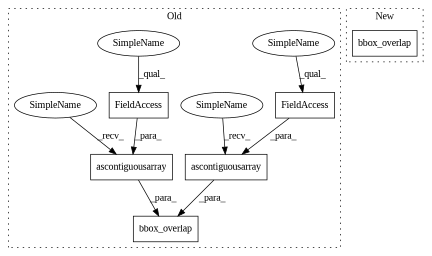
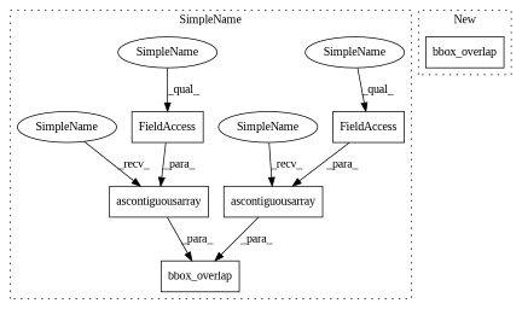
  digraph {
    fontname="Liberation Serif"
    node [a=32 l=5 s=2756 shape=box fontname="Liberation Serif"]
    edge [fontname="Liberation Serif"]
    n1 [l="18,1" label=ascontiguousarray s="2684,2721"]
    n2 [a=22 l=11 label=FieldAccess]
    n3 [l="18,1" label=ascontiguousarray s="2729,2767"]
    n4 [a=22 l=11 label=FieldAccess s=2710]
    n5 [l="13,1" label=bbox_overlap s="2665,2768"]
    n6 [a=42 label=SimpleName shape=ellipse]
    n7 [a=42 label=SimpleName s=2678 shape=ellipse]
    n8 [a=42 label=SimpleName s=2723 shape=ellipse]
    n9 [a=42 label=SimpleName s=2710 shape=ellipse]
    n10 [l="13,1" label=bbox_overlap s="2665,2694"]
    subgraph cluster_1 {
-     label=Old
+     label=SimpleName
      style=dotted
      n1
      n2
      n3
      n4
      n5
      n6
      n7
      n8
      n9
    }
    subgraph cluster_2 {
      label=New
      style=dotted
      n10
    }
    n1 -> n5 [label=_para_]
    n2 -> n3 [label=_para_]
    n3 -> n5 [label=_para_]
    n4 -> n1 [label=_para_]
    n6 -> n2 [label=_qual_]
    n7 -> n1 [label=_recv_]
    n8 -> n3 [label=_recv_]
    n9 -> n4 [label=_qual_]
  }
